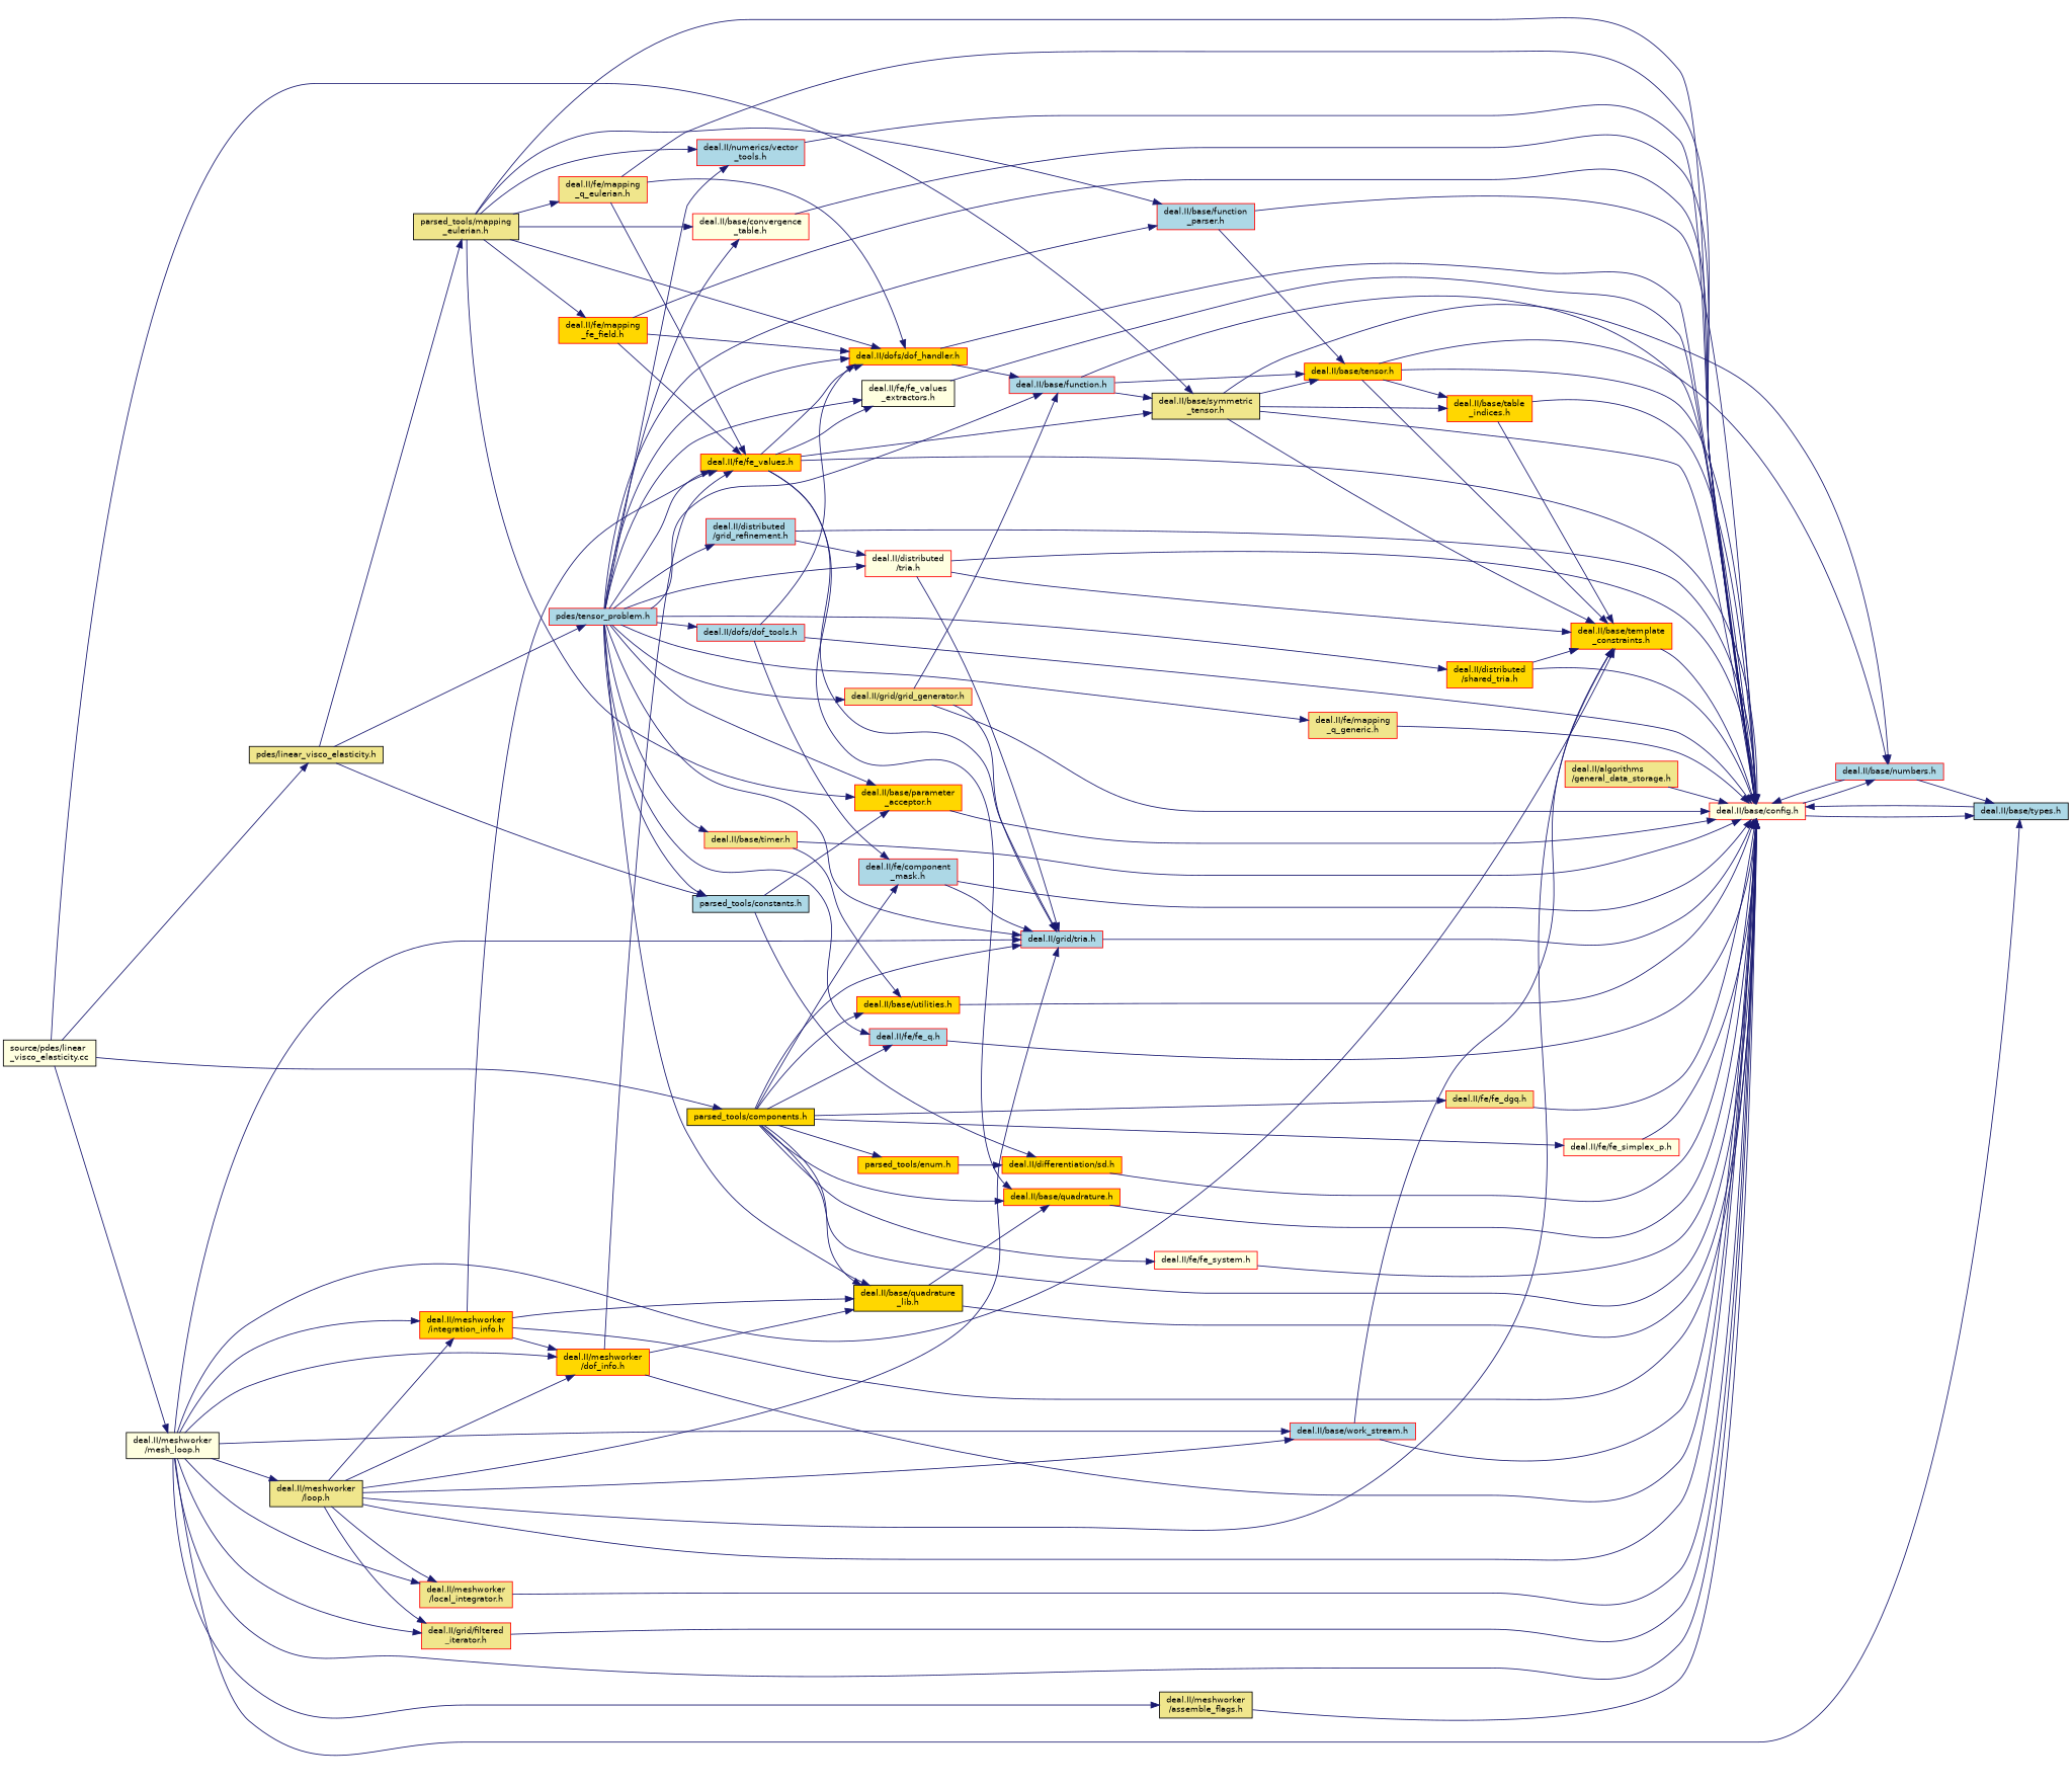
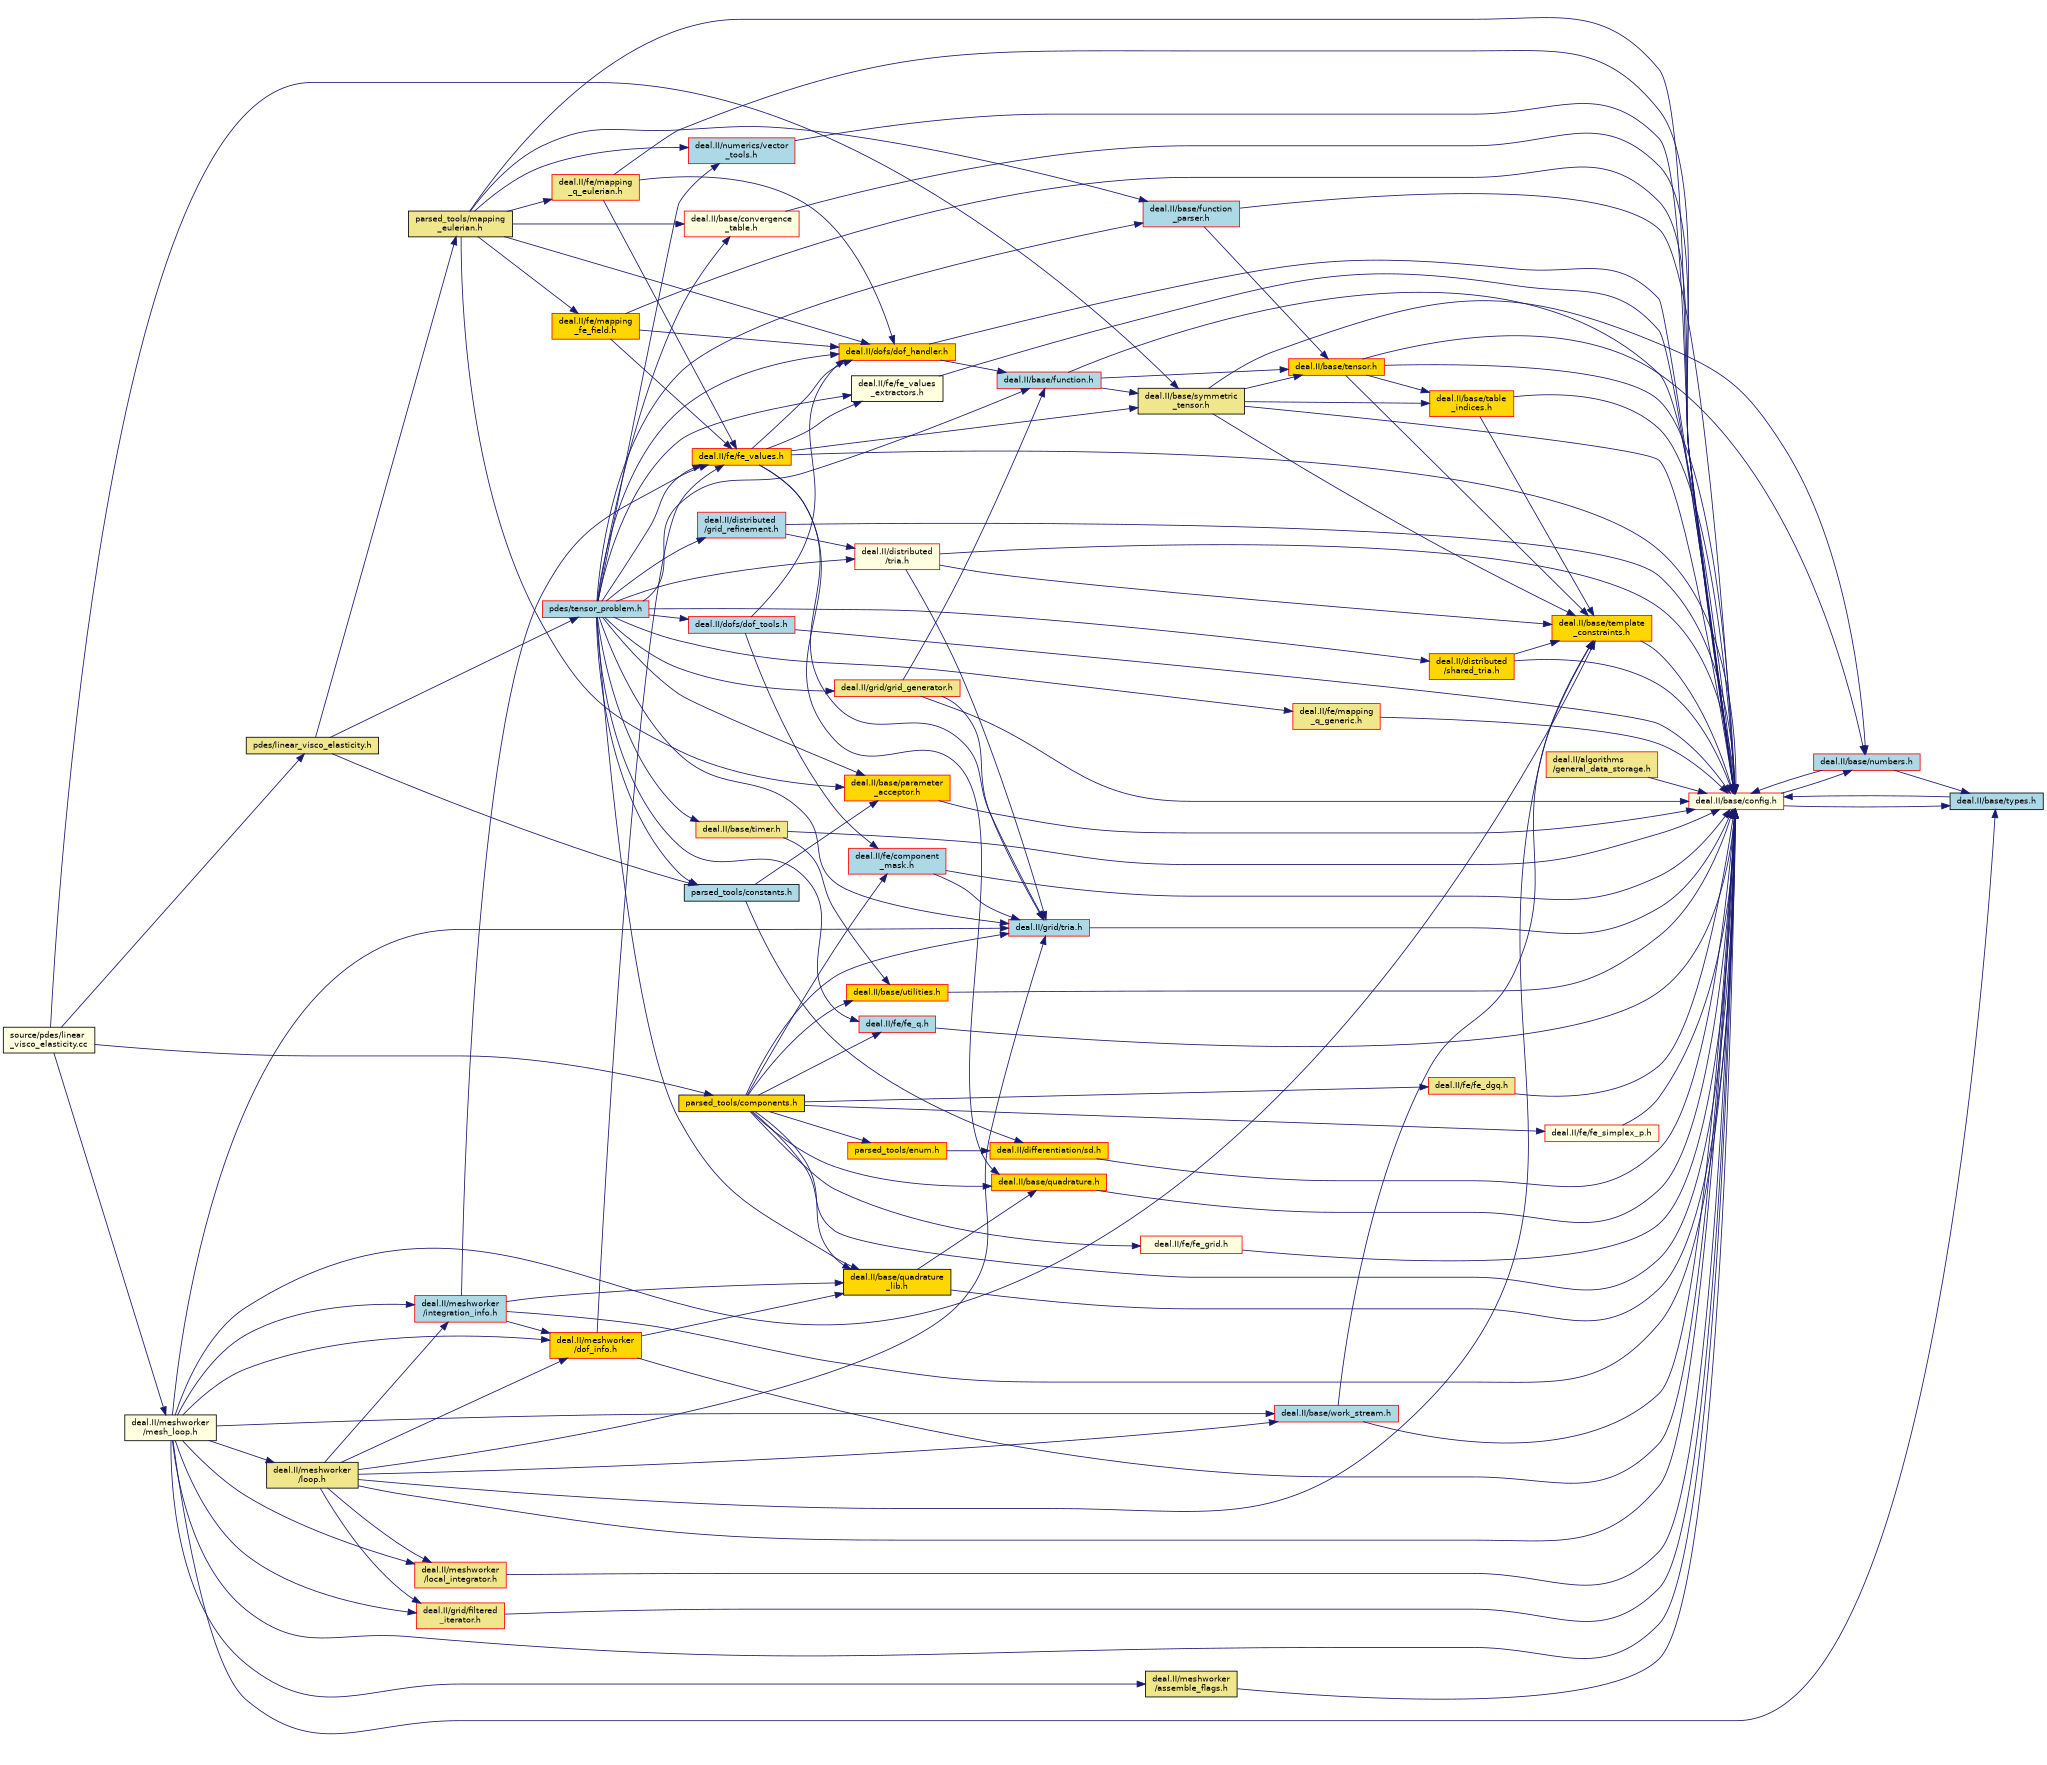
  digraph {
    rankdir=LR
    node [color=red fillcolor=gold fontname=Helvetica fontsize=10 shape=record style=filled]
    edge [color=midnightblue fontname=Helvetica fontsize=10 labelfontname=Helvetica labelfontsize=10 style=solid]
    n1 [color=black fillcolor=lightyellow fontcolor=black height=0.2 label="source/pdes/linear\l_visco_elasticity.cc" width=0.4]
    n2 [color=black fillcolor=khaki height=0.2 label="pdes/linear_visco_elasticity.h" width=0.4]
    n3 [color=black fillcolor=khaki height=0.2 label="deal.II/base/symmetric\l_tensor.h" width=0.4]
    n4 [color=black fillcolor=lightyellow height=0.2 label="deal.II/meshworker\l/mesh_loop.h" width=0.4]
    n5 [color=black height=0.2 label="parsed_tools/components.h" width=0.4]
    n6 [color=black fillcolor=lightblue height=0.2 label="parsed_tools/constants.h" width=0.4]
    n7 [color=black fillcolor=khaki height=0.2 label="parsed_tools/mapping\l_eulerian.h" width=0.4]
    n8 [fillcolor=lightblue height=0.2 label="pdes/tensor_problem.h" width=0.4]
    n9 [fillcolor=lightyellow height=0.2 label="deal.II/base/config.h" width=0.4]
    n10 [fillcolor=lightblue height=0.2 label="deal.II/base/numbers.h" width=0.4]
    n11 [height=0.2 label="deal.II/base/tensor.h" width=0.4]
    n12 [height=0.2 label="deal.II/base/table\l_indices.h" width=0.4]
    n13 [height=0.2 label="deal.II/base/template\l_constraints.h" width=0.4]
    n14 [color=black fillcolor=lightblue height=0.2 label="deal.II/base/types.h" width=0.4]
    n15 [fillcolor=lightblue height=0.2 label="deal.II/grid/tria.h" width=0.4]
    n16 [fillcolor=lightblue height=0.2 label="deal.II/base/work_stream.h" width=0.4]
    n17 [fillcolor=khaki height=0.2 label="deal.II/grid/filtered\l_iterator.h" width=0.4]
    n18 [color=black fillcolor=khaki height=0.2 label="deal.II/meshworker\l/assemble_flags.h" width=0.4]
    n19 [height=0.2 label="deal.II/meshworker\l/dof_info.h" width=0.4]
-   n20 [height=0.2 label="deal.II/meshworker\l/integration_info.h" width=0.4]
+   n20 [fillcolor=lightblue height=0.2 label="deal.II/meshworker\l/integration_info.h" width=0.4]
    n21 [fillcolor=khaki height=0.2 label="deal.II/meshworker\l/local_integrator.h" width=0.4]
    n22 [color=black fillcolor=khaki height=0.2 label="deal.II/meshworker\l/loop.h" width=0.4]
    n23 [height=0.2 label="deal.II/base/quadrature.h" width=0.4]
    n24 [color=black height=0.2 label="deal.II/base/quadrature\l_lib.h" width=0.4]
    n25 [fillcolor=lightblue height=0.2 label="deal.II/fe/fe_q.h" width=0.4]
    n26 [height=0.2 label="deal.II/base/utilities.h" width=0.4]
    n27 [fillcolor=lightblue height=0.2 label="deal.II/fe/component\l_mask.h" width=0.4]
    n28 [fillcolor=khaki height=0.2 label="deal.II/fe/fe_dgq.h" width=0.4]
    n29 [fillcolor=lightyellow height=0.2 label="deal.II/fe/fe_simplex_p.h" width=0.4]
-   n30 [fillcolor=lightyellow height=0.2 label="deal.II/fe/fe_system.h" width=0.4]
+   n30 [fillcolor=lightyellow height=0.2 label="deal.II/fe/fe_grid.h" width=0.4]
    n31 [height=0.2 label="parsed_tools/enum.h" width=0.4]
    n32 [height=0.2 label="deal.II/base/parameter\l_acceptor.h" width=0.4]
    n33 [height=0.2 label="deal.II/differentiation/sd.h" width=0.4]
    n34 [fillcolor=lightblue height=0.2 label="deal.II/base/function\l_parser.h" width=0.4]
    n35 [height=0.2 label="deal.II/dofs/dof_handler.h" width=0.4]
    n36 [height=0.2 label="deal.II/fe/mapping\l_fe_field.h" width=0.4]
    n37 [fillcolor=khaki height=0.2 label="deal.II/fe/mapping\l_q_eulerian.h" width=0.4]
    n38 [fillcolor=lightblue height=0.2 label="deal.II/numerics/vector\l_tools.h" width=0.4]
    n39 [fillcolor=lightyellow height=0.2 label="deal.II/base/convergence\l_table.h" width=0.4]
    n40 [fillcolor=lightblue height=0.2 label="deal.II/base/function.h" width=0.4]
    n41 [height=0.2 label="deal.II/fe/fe_values.h" width=0.4]
    n42 [color=black fillcolor=lightyellow height=0.2 label="deal.II/fe/fe_values\l_extractors.h" width=0.4]
    n43 [fillcolor=khaki height=0.2 label="deal.II/base/timer.h" width=0.4]
    n44 [fillcolor=lightblue height=0.2 label="deal.II/distributed\l/grid_refinement.h" width=0.4]
    n45 [fillcolor=lightyellow height=0.2 label="deal.II/distributed\l/tria.h" width=0.4]
    n46 [height=0.2 label="deal.II/distributed\l/shared_tria.h" width=0.4]
    n47 [fillcolor=lightblue height=0.2 label="deal.II/dofs/dof_tools.h" width=0.4]
    n48 [fillcolor=khaki height=0.2 label="deal.II/fe/mapping\l_q_generic.h" width=0.4]
    n49 [fillcolor=khaki height=0.2 label="deal.II/grid/grid_generator.h" width=0.4]
    n50 [fillcolor=khaki height=0.2 label="deal.II/algorithms\l/general_data_storage.h" width=0.4]
    n1 -> n2
    n1 -> n3
    n1 -> n4
    n1 -> n5
    n2 -> n6
    n2 -> n7
    n2 -> n8
    n3 -> n9
    n3 -> n10
    n3 -> n11
    n3 -> n12
    n3 -> n13
    n4 -> n9
    n4 -> n13
    n4 -> n14
    n4 -> n15
    n4 -> n16
    n4 -> n17
    n4 -> n18
    n4 -> n19
    n4 -> n20
    n4 -> n21
    n4 -> n22
    n5 -> n9
    n5 -> n15
    n5 -> n23
    n5 -> n24
    n5 -> n25
    n5 -> n26
    n5 -> n27
    n5 -> n28
    n5 -> n29
    n5 -> n30
    n5 -> n31
    n6 -> n32
    n6 -> n33
    n7 -> n9
    n7 -> n32
    n7 -> n34
    n7 -> n35
    n7 -> n36
    n7 -> n37
    n7 -> n38
    n7 -> n39
    n8 -> n6
    n8 -> n15
    n8 -> n24
    n8 -> n25
    n8 -> n32
    n8 -> n34
    n8 -> n35
    n8 -> n38
    n8 -> n39
    n8 -> n40
    n8 -> n41
    n8 -> n42
    n8 -> n43
    n8 -> n44
    n8 -> n45
    n8 -> n46
    n8 -> n47
    n8 -> n48
    n8 -> n49
    n9 -> n10
    n9 -> n14
    n10 -> n9
    n10 -> n14
    n11 -> n9
    n11 -> n10
    n11 -> n12
    n11 -> n13
    n12 -> n9
    n12 -> n13
    n13 -> n9
    n14 -> n9
    n15 -> n9
    n16 -> n9
    n16 -> n13
    n17 -> n9
    n18 -> n9
    n19 -> n9
    n19 -> n24
    n19 -> n41
    n20 -> n9
    n20 -> n19
    n20 -> n24
    n20 -> n41
    n21 -> n9
    n22 -> n9
    n22 -> n13
    n22 -> n15
    n22 -> n16
    n22 -> n17
    n22 -> n19
    n22 -> n20
    n22 -> n21
    n23 -> n9
    n24 -> n9
    n24 -> n23
    n25 -> n9
    n26 -> n9
    n27 -> n9
    n27 -> n15
    n28 -> n9
    n29 -> n9
    n30 -> n9
    n31 -> n33
    n32 -> n9
    n33 -> n9
    n34 -> n9
    n34 -> n11
    n35 -> n9
    n35 -> n40
    n36 -> n9
    n36 -> n35
    n36 -> n41
    n37 -> n9
    n37 -> n35
    n37 -> n41
    n38 -> n9
    n39 -> n9
    n40 -> n3
    n40 -> n9
    n40 -> n11
    n41 -> n3
    n41 -> n9
    n41 -> n15
    n41 -> n23
    n41 -> n35
    n41 -> n42
    n42 -> n9
    n43 -> n9
    n43 -> n26
    n44 -> n9
    n44 -> n45
    n45 -> n9
    n45 -> n13
    n45 -> n15
    n46 -> n9
    n46 -> n13
    n47 -> n9
    n47 -> n27
    n47 -> n35
    n48 -> n9
    n49 -> n9
    n49 -> n15
    n49 -> n40
    n50 -> n9
  }
